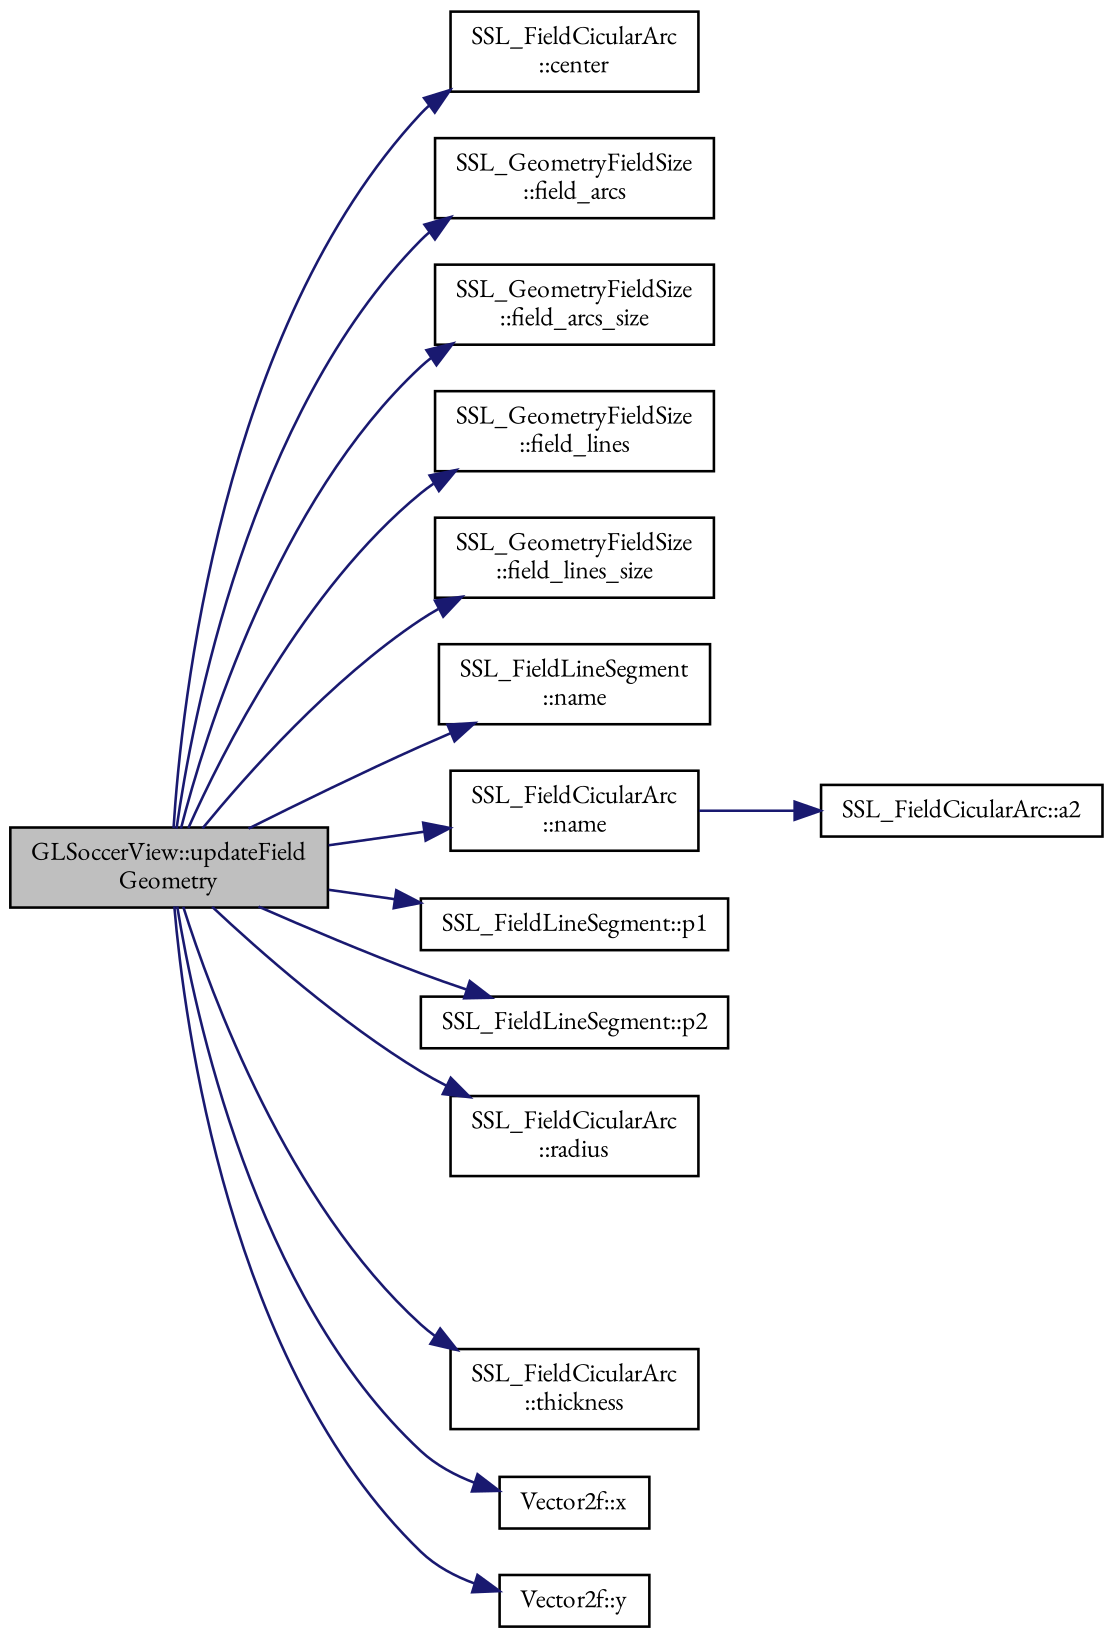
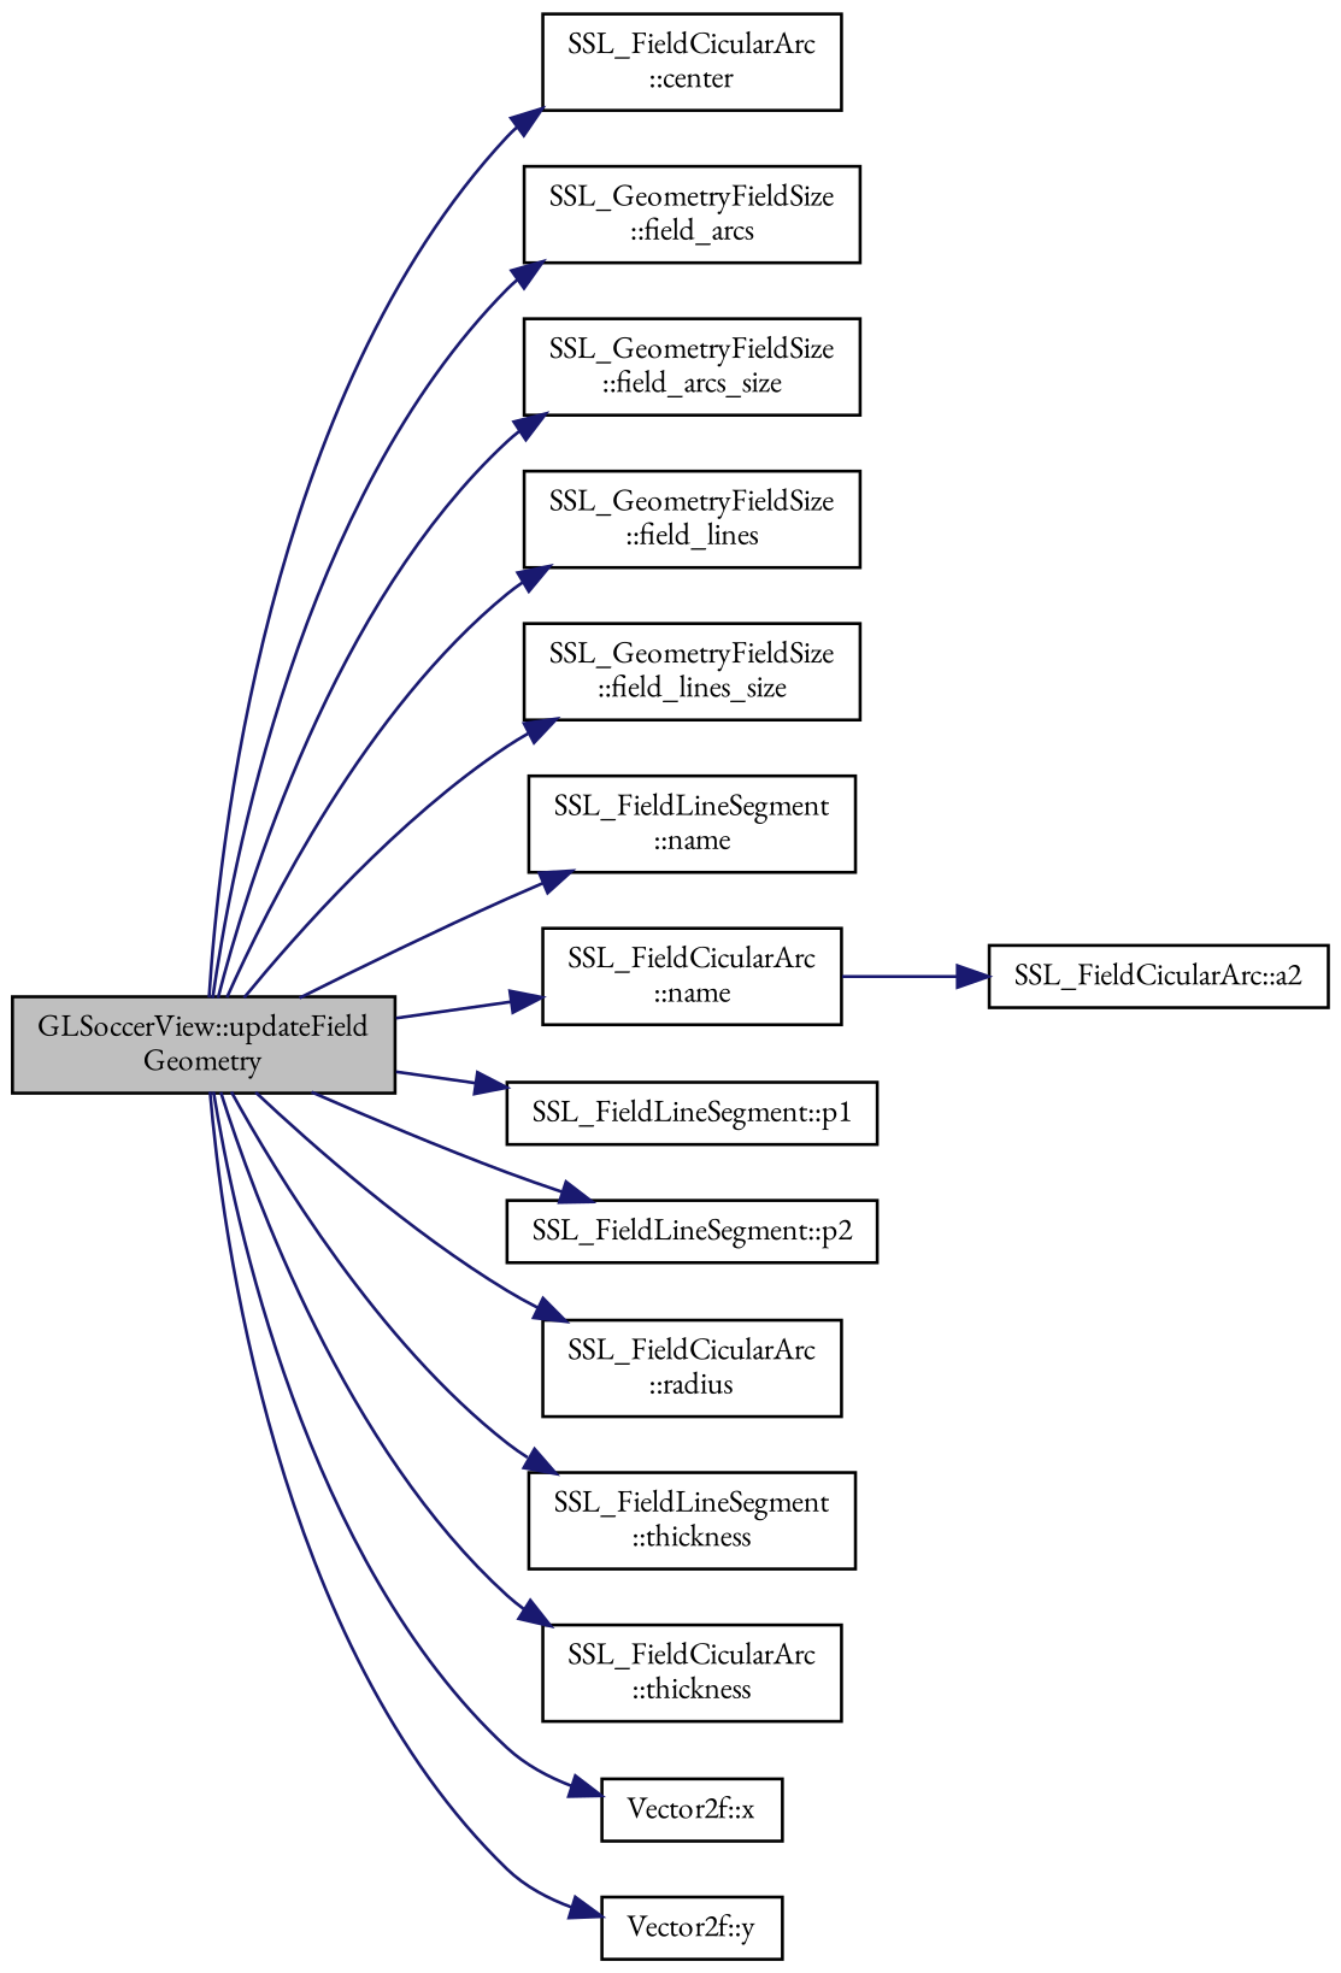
  digraph {
    fontname="EB Garamond"
    rankdir=LR
    node [color=black fillcolor=white fontname="EB Garamond" fontsize=10 shape=record style=filled]
    edge [color=midnightblue fontname="EB Garamond" fontsize=10 labelfontname=Helvetica labelfontsize=10 style=solid]
    n1 [fillcolor=grey75 fontcolor=black height=0.2 label="GLSoccerView::updateField\lGeometry" width=0.4]
    n2 [height=0.2 label="SSL_FieldCicularArc\l::center" width=0.4]
    n3 [height=0.2 label="SSL_GeometryFieldSize\l::field_arcs" width=0.4]
    n4 [height=0.2 label="SSL_GeometryFieldSize\l::field_arcs_size" width=0.4]
    n5 [height=0.2 label="SSL_GeometryFieldSize\l::field_lines" width=0.4]
    n6 [height=0.2 label="SSL_GeometryFieldSize\l::field_lines_size" width=0.4]
    n7 [height=0.2 label="SSL_FieldLineSegment\l::name" width=0.4]
    n8 [height=0.2 label="SSL_FieldCicularArc\l::name" width=0.4]
    n9 [height=0.2 label="SSL_FieldLineSegment::p1" width=0.4]
    n10 [height=0.2 label="SSL_FieldLineSegment::p2" width=0.4]
    n11 [height=0.2 label="SSL_FieldCicularArc\l::radius" width=0.4]
+   n12 [height=0.2 label="SSL_FieldLineSegment\l::thickness" width=0.4]
    n13 [height=0.2 label="SSL_FieldCicularArc\l::thickness" width=0.4]
    n14 [height=0.2 label="Vector2f::x" width=0.4]
    n15 [height=0.2 label="Vector2f::y" width=0.4]
    n16 [height=0.2 label="SSL_FieldCicularArc::a2" width=0.4]
    n1 -> n2
    n1 -> n3
    n1 -> n4
    n1 -> n5
    n1 -> n6
    n1 -> n7
    n1 -> n8
    n1 -> n9
    n1 -> n10
    n1 -> n11
+   n1 -> n12
    n1 -> n13
    n1 -> n14
    n1 -> n15
    n8 -> n16
  }
